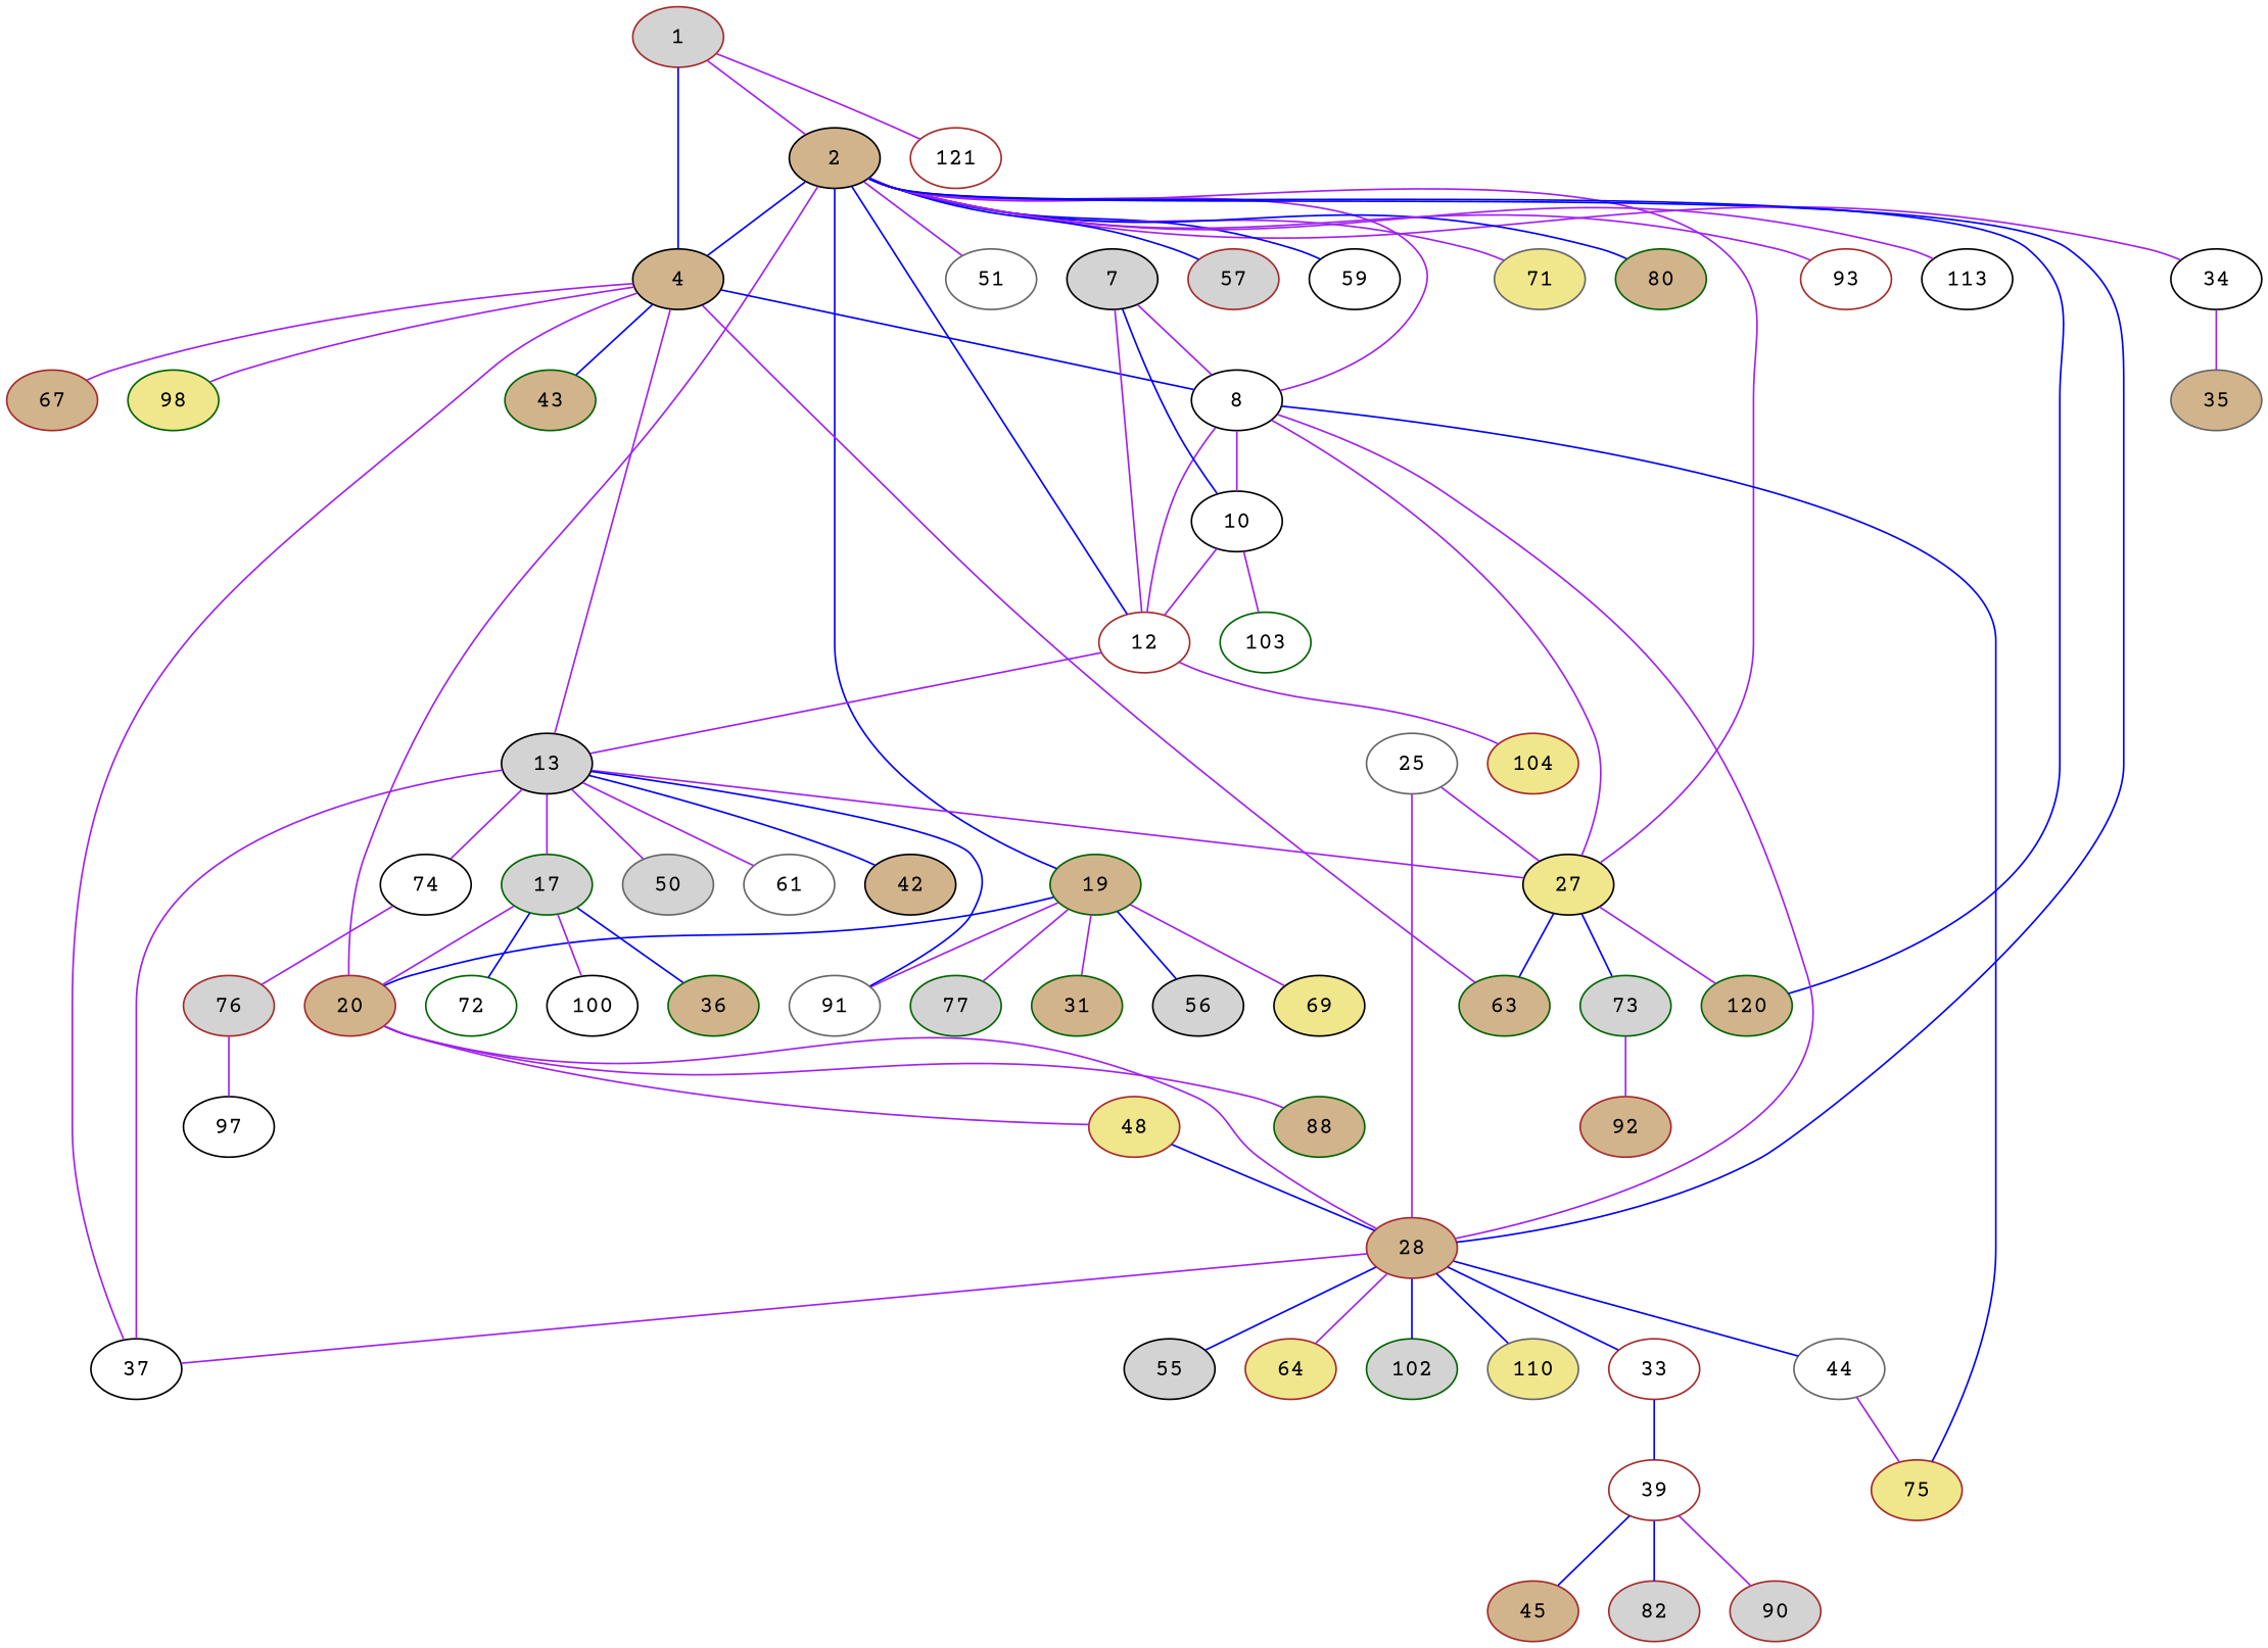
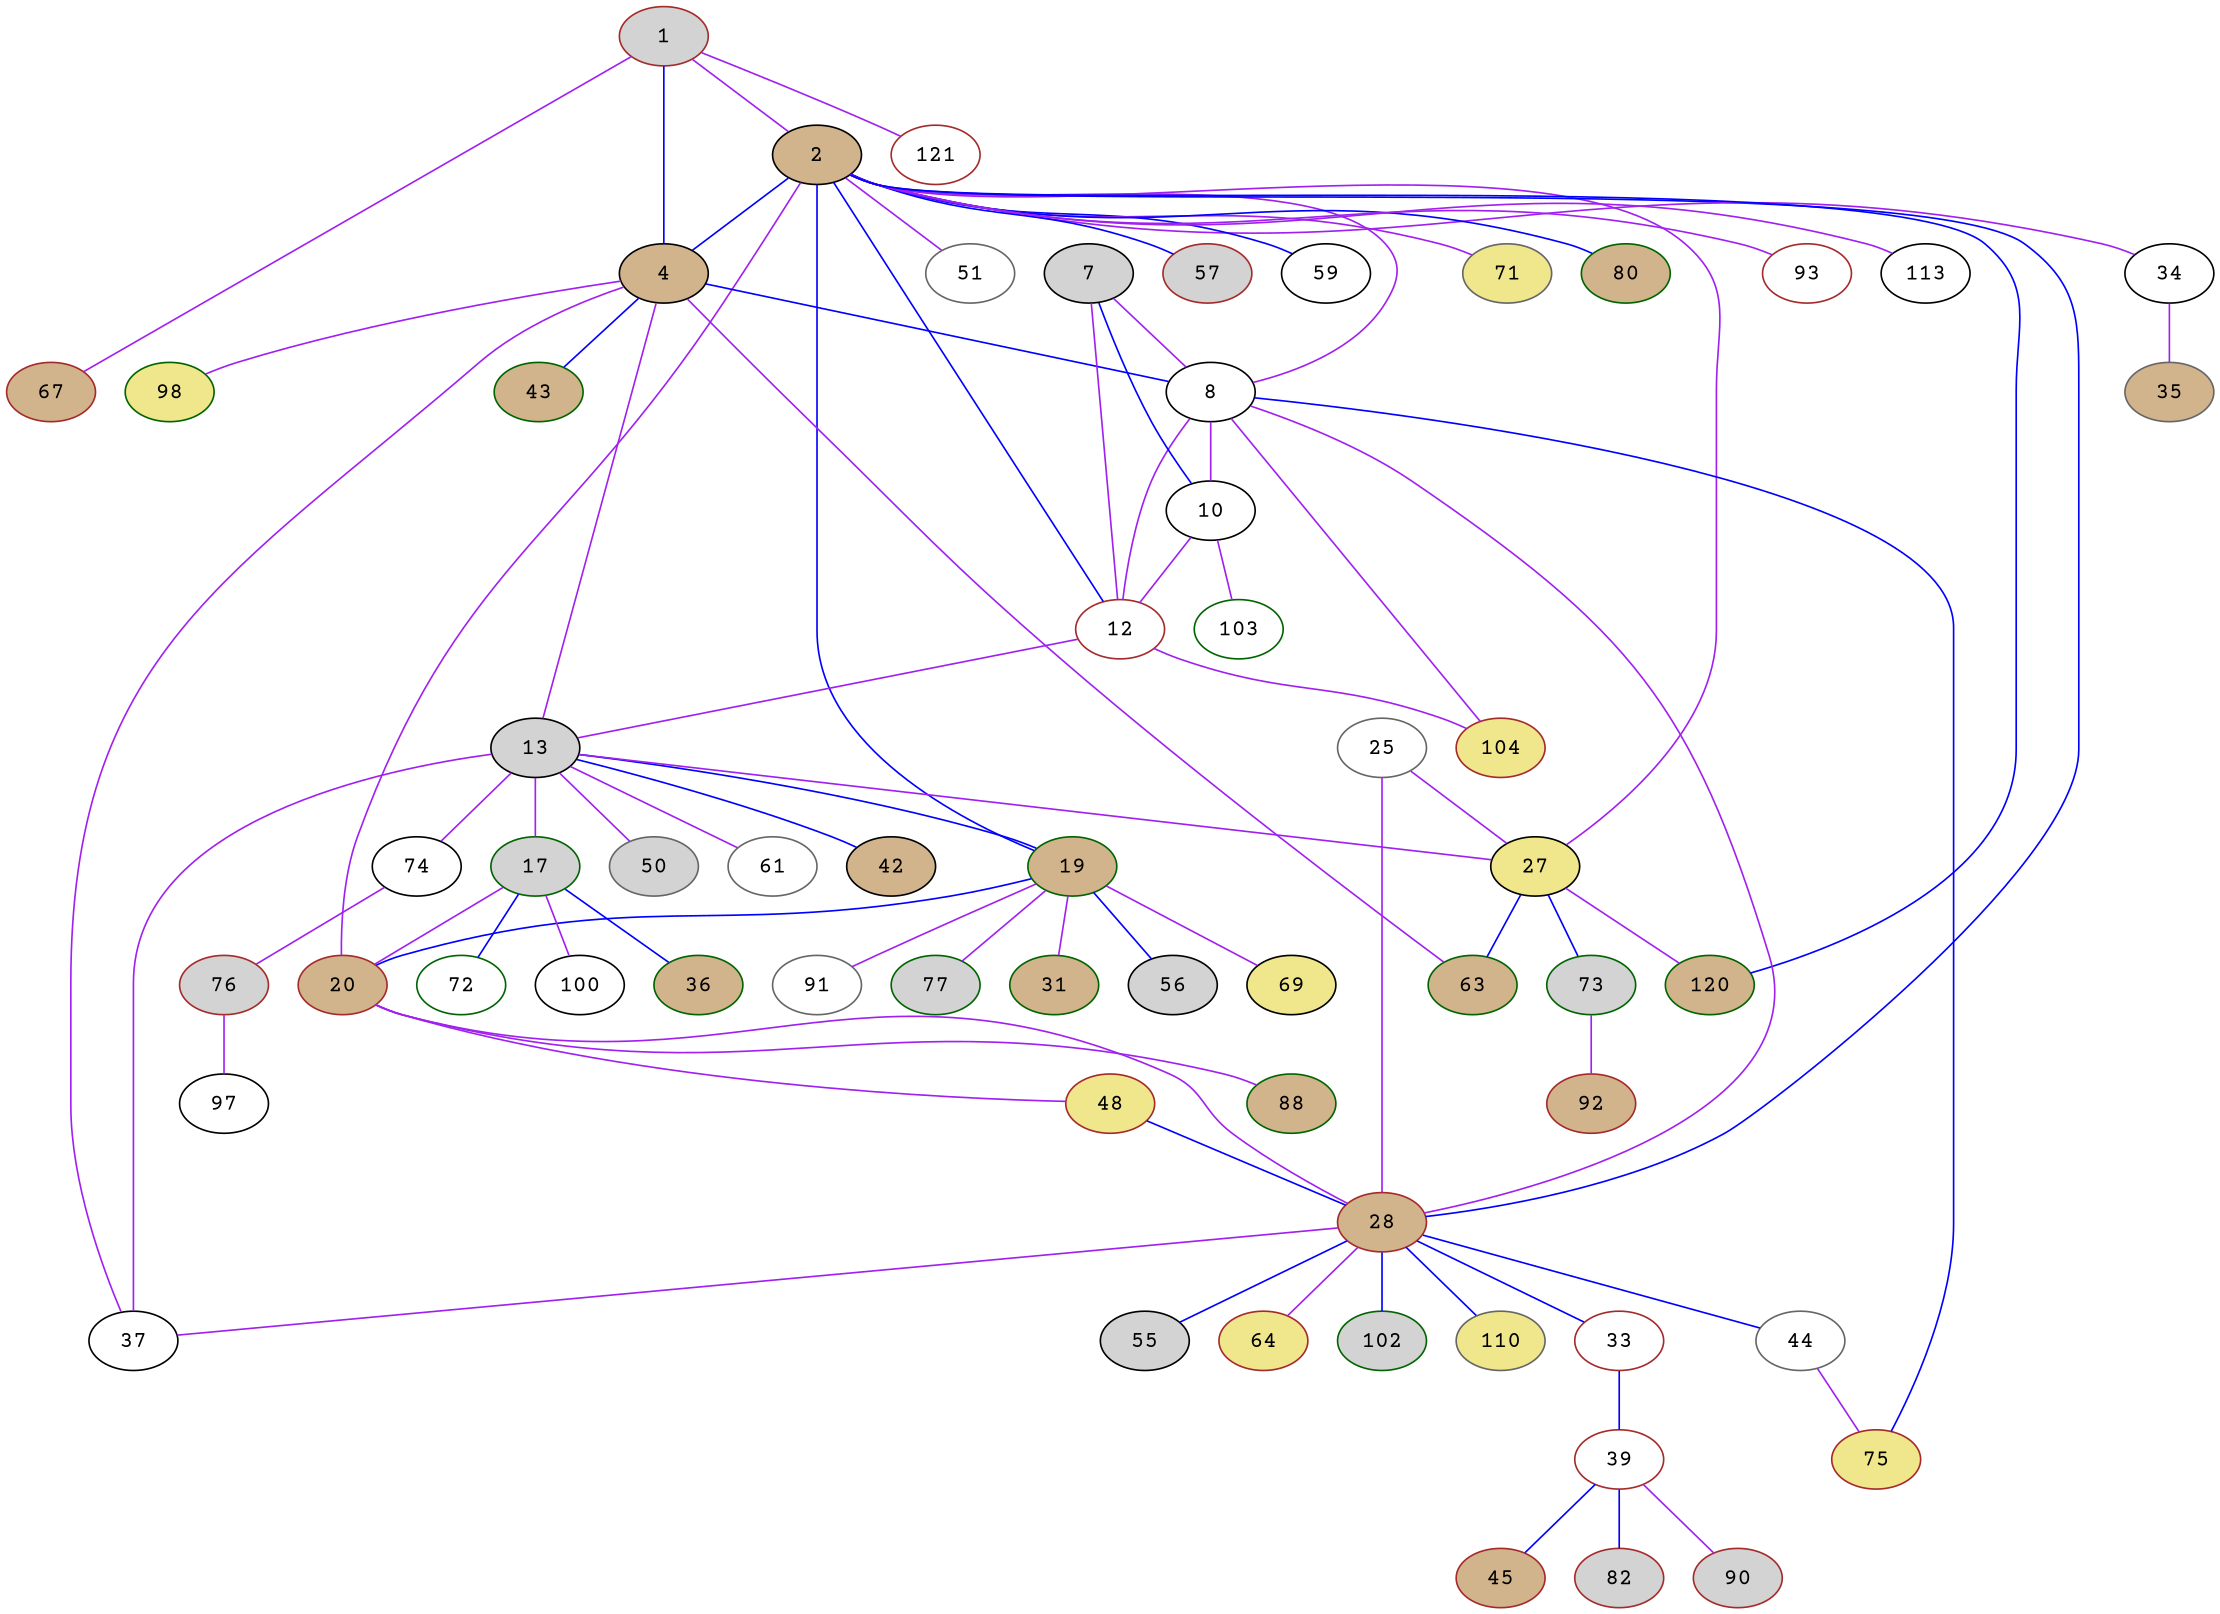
  graph {
    fontname="Courier Prime"
    node [color=brown fillcolor=white fontname="Courier Prime" style=filled]
    edge [color=purple fontname="Courier Prime"]
    2 [color=black fillcolor=tan super="+23+3"]
    4 [color=black fillcolor=tan super="+5"]
    8 [color=black super="+58+9"]
    12 [super="+87"]
    19 [color=darkgreen fillcolor=tan super="+118+21"]
    20 [fillcolor=tan]
    27 [color=black fillcolor=khaki super="+30"]
    28 [fillcolor=tan super="+29"]
    34 [color=black super="+101"]
    51 [color=gray40]
    57 [fillcolor=lightgrey]
    59 [color=black]
    71 [color=gray40 fillcolor=khaki]
    80 [color=darkgreen fillcolor=tan]
    93
    113 [color=black]
    120 [color=darkgreen fillcolor=tan]
    1 [fillcolor=lightgrey]
    121
    13 [color=black fillcolor=lightgrey super="+16+54+15+70+14"]
    37 [color=black]
    43 [color=darkgreen fillcolor=tan]
    63 [color=darkgreen fillcolor=tan]
    67 [fillcolor=tan]
    98 [color=darkgreen fillcolor=khaki]
    10 [color=black super="+11+83+38"]
    75 [fillcolor=khaki]
    104 [fillcolor=khaki]
    31 [color=darkgreen fillcolor=tan]
    56 [color=black fillcolor=lightgrey super="+66"]
    n31 [color=black fillcolor=khaki label=69 super="+114"]
    77 [color=darkgreen fillcolor=lightgrey]
    91 [color=gray40]
    48 [fillcolor=khaki super="+85"]
    88 [color=darkgreen fillcolor=tan]
    73 [color=darkgreen fillcolor=lightgrey]
    33
    44 [color=gray40 super="+47"]
    55 [color=black fillcolor=lightgrey]
    64 [fillcolor=khaki]
    102 [color=darkgreen fillcolor=lightgrey]
    110 [color=gray40 fillcolor=khaki]
    35 [color=gray40 fillcolor=tan]
    17 [color=darkgreen fillcolor=lightgrey super="+18"]
    42 [color=black fillcolor=tan]
    50 [color=gray40 fillcolor=lightgrey]
    61 [color=gray40]
    74 [color=black]
    7 [color=black fillcolor=lightgrey super="+79+46"]
    103 [color=darkgreen]
    36 [color=darkgreen fillcolor=tan]
    72 [color=darkgreen]
    100 [color=black]
    76 [fillcolor=lightgrey]
    25 [color=gray40 super="+26"]
    92 [fillcolor=tan]
    39
    45 [fillcolor=tan super="+109"]
    82 [fillcolor=lightgrey]
    90 [fillcolor=lightgrey]
    97 [color=black]
    2 -- 4 [color=blue weight=6]
    2 -- 8
    2 -- 12 [color=blue]
    2 -- 19 [color=blue weight=6]
    2 -- 20 [weight=2]
    2 -- 27
    2 -- 28 [color=blue]
    2 -- 34
    2 -- 51
    2 -- 57 [color=blue]
    2 -- 59 [color=blue]
    2 -- 71
    2 -- 80 [color=blue]
    2 -- 93
    2 -- 113
    2 -- 120 [color=blue]
    4 -- 8 [color=blue]
    4 -- 13
    4 -- 37
    4 -- 43 [color=blue]
    4 -- 63
-   4 -- 67
+   1 -- 67
    4 -- 98
    8 -- 12 [weight=2]
-   8 -- 27
+   8 -- 104
    8 -- 28
    8 -- 10 [weight=4]
    8 -- 75 [color=blue]
    12 -- 13
    12 -- 104
    19 -- 20 [color=blue weight=3]
    19 -- 31
    19 -- 56 [color=blue]
    19 -- n31
    19 -- 77
    19 -- 91
    20 -- 28
    20 -- 48
    20 -- 88
    27 -- 120
    27 -- 63 [color=blue]
    27 -- 73 [color=blue]
    28 -- 37
    28 -- 33 [color=blue]
    28 -- 44 [color=blue]
    28 -- 55 [color=blue]
    28 -- 64
    28 -- 102 [color=blue]
    28 -- 110 [color=blue]
    34 -- 35
    1 -- 2 [weight=2]
    1 -- 4 [color=blue weight=3]
    1 -- 121
-   13 -- 91 [color=blue]
+   13 -- 19 [color=blue]
    13 -- 27
    13 -- 37
    13 -- 17 [weight=8]
    13 -- 42 [color=blue]
    13 -- 50
    13 -- 61
    13 -- 74
    10 -- 12 [weight=2]
    10 -- 103
    48 -- 28 [color=blue weight=4]
    73 -- 92
    33 -- 39 [color=blue]
    44 -- 75
    17 -- 20
    17 -- 36 [color=blue]
    17 -- 72 [color=blue]
    17 -- 100
    74 -- 76
    7 -- 8 [weight=2]
    7 -- 12
    7 -- 10 [color=blue weight=2]
    76 -- 97
    25 -- 27 [weight=4]
    25 -- 28 [weight=4]
    39 -- 45 [color=blue]
    39 -- 82 [color=blue]
    39 -- 90
  }
